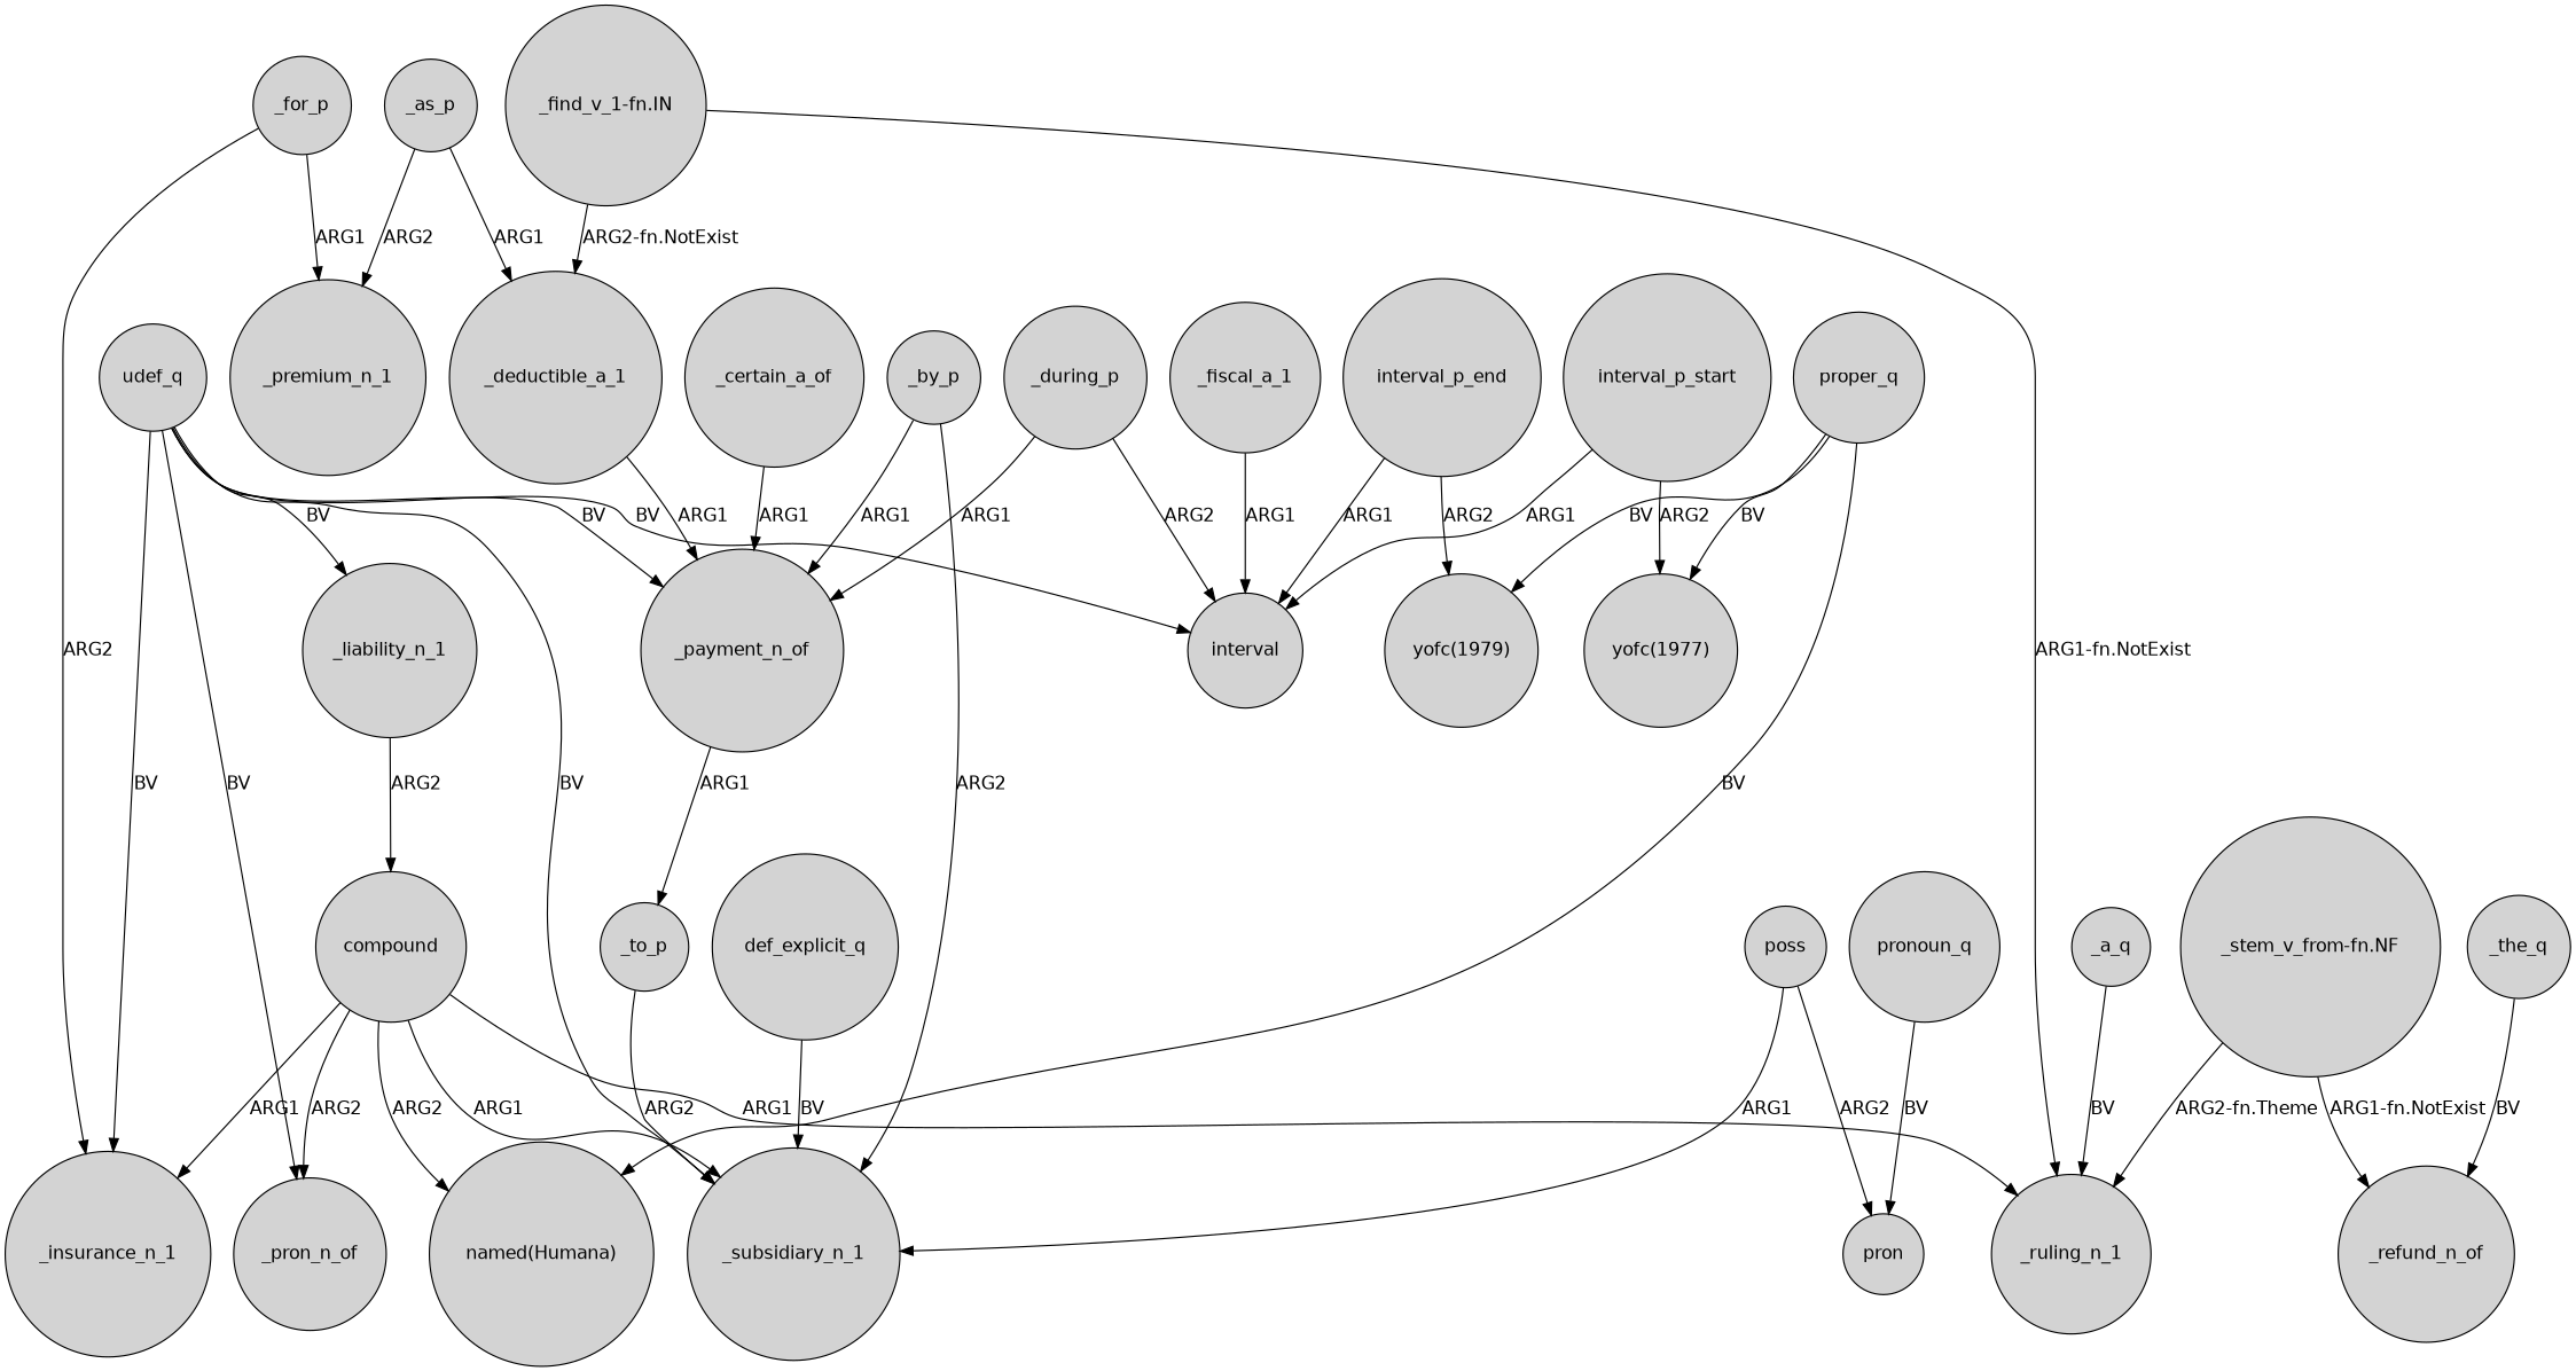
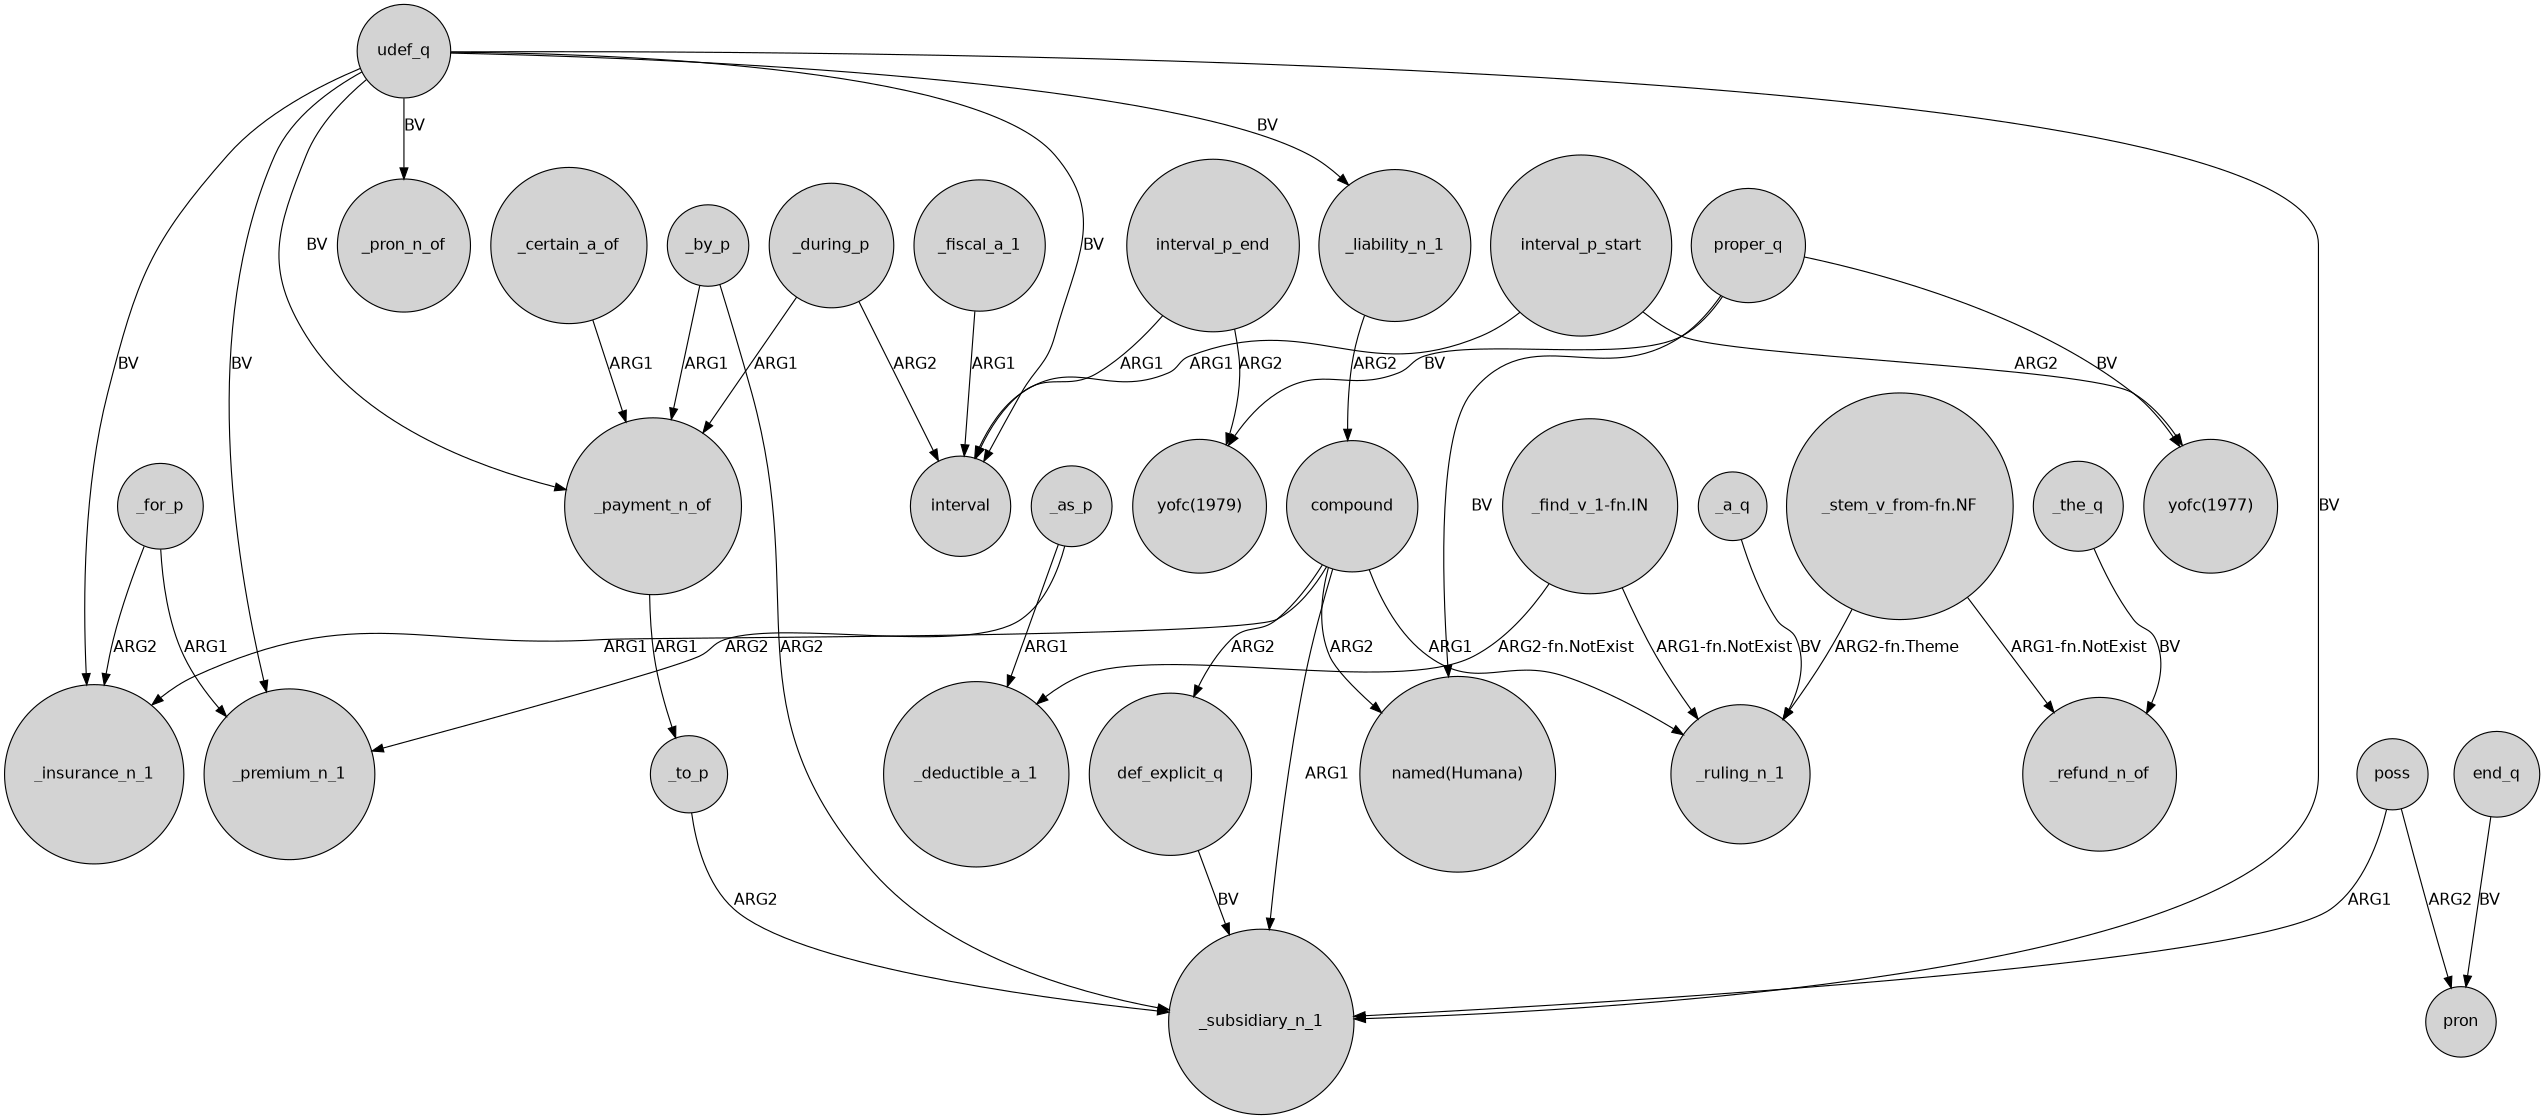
  digraph {
    fontname="DejaVu Sans"
    node [fontname="DejaVu Sans" shape=circle style=filled]
    edge [fontname="DejaVu Sans"]
    _for_p
    _insurance_n_1
    _premium_n_1
    compound
    _subsidiary_n_1
    n6 [label=_pron_n_of]
    "named(Humana)"
    _ruling_n_1
    _liability_n_1
    udef_q
    _payment_n_of
    interval
    _to_p
    _during_p
    poss
    pron
    def_explicit_q
    interval_p_end
    "yofc(1979)"
    proper_q
    "yofc(1977)"
    _as_p
    _deductible_a_1
    _certain_a_of
    _the_q
    _refund_n_of
    _fiscal_a_1
-   pronoun_q
+   pronoun_q [label=end_q]
    "_stem_v_from-fn.NF"
    interval_p_start
    _by_p
    "_find_v_1-fn.IN"
    _a_q
    _for_p -> _insurance_n_1 [label=ARG2]
    _for_p -> _premium_n_1 [label=ARG1]
    compound -> _insurance_n_1 [label=ARG1]
    compound -> _subsidiary_n_1 [label=ARG1]
-   compound -> n6 [label=ARG2]
+   compound -> def_explicit_q [label=ARG2]
    compound -> "named(Humana)" [label=ARG2]
    compound -> _ruling_n_1 [label=ARG1]
    _liability_n_1 -> compound [label=ARG2]
    udef_q -> _insurance_n_1 [label=BV]
+   udef_q -> _premium_n_1 [label=BV]
    udef_q -> _subsidiary_n_1 [label=BV]
    udef_q -> n6 [label=BV]
    udef_q -> _liability_n_1 [label=BV]
    udef_q -> _payment_n_of [label=BV]
    udef_q -> interval [label=BV]
    _payment_n_of -> _to_p [label=ARG1]
    _to_p -> _subsidiary_n_1 [label=ARG2]
    _during_p -> _payment_n_of [label=ARG1]
    _during_p -> interval [label=ARG2]
    poss -> _subsidiary_n_1 [label=ARG1]
    poss -> pron [label=ARG2]
    def_explicit_q -> _subsidiary_n_1 [label=BV]
    interval_p_end -> interval [label=ARG1]
    interval_p_end -> "yofc(1979)" [label=ARG2]
    proper_q -> "named(Humana)" [label=BV]
    proper_q -> "yofc(1979)" [label=BV]
    proper_q -> "yofc(1977)" [label=BV]
    _as_p -> _premium_n_1 [label=ARG2]
    _as_p -> _deductible_a_1 [label=ARG1]
-   _deductible_a_1 -> _payment_n_of [label=ARG1]
    _certain_a_of -> _payment_n_of [label=ARG1]
    _the_q -> _refund_n_of [label=BV]
    _fiscal_a_1 -> interval [label=ARG1]
    pronoun_q -> pron [label=BV]
    "_stem_v_from-fn.NF" -> _ruling_n_1 [label="ARG2-fn.Theme"]
    "_stem_v_from-fn.NF" -> _refund_n_of [label="ARG1-fn.NotExist"]
    interval_p_start -> interval [label=ARG1]
    interval_p_start -> "yofc(1977)" [label=ARG2]
    _by_p -> _subsidiary_n_1 [label=ARG2]
    _by_p -> _payment_n_of [label=ARG1]
    "_find_v_1-fn.IN" -> _ruling_n_1 [label="ARG1-fn.NotExist"]
    "_find_v_1-fn.IN" -> _deductible_a_1 [label="ARG2-fn.NotExist"]
    _a_q -> _ruling_n_1 [label=BV]
  }
